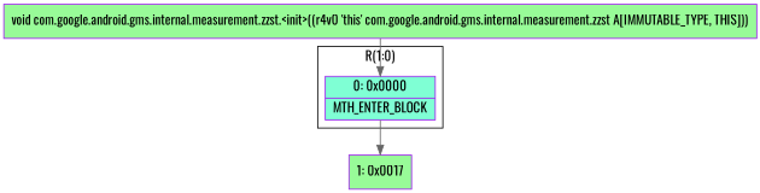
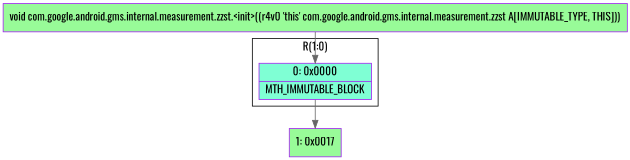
  digraph {
    fontname=Oswald
    node [color=purple shape=record style=filled fillcolor=palegreen fontname=Oswald]
    edge [color=gray40 fontname=Oswald]
-   n1 [label="{0\:\ 0x0000|MTH_ENTER_BLOCK\l}" fillcolor=aquamarine]
+   n1 [label="{0\:\ 0x0000|MTH_IMMUTABLE_BLOCK\l}" fillcolor=aquamarine]
    n2 [label="{1\:\ 0x0017}"]
    n3 [label="{void com.google.android.gms.internal.measurement.zzst.\<init\>((r4v0 'this' com.google.android.gms.internal.measurement.zzst A[IMMUTABLE_TYPE, THIS])) }"]
    subgraph cluster_1 {
      label="R(1:0)"
      n1
    }
    n1 -> n2
    n3 -> n1
  }
